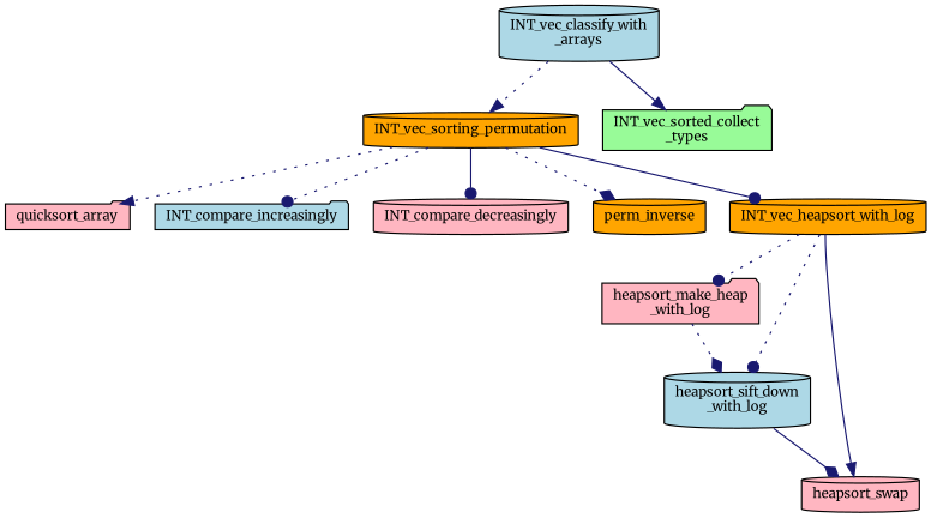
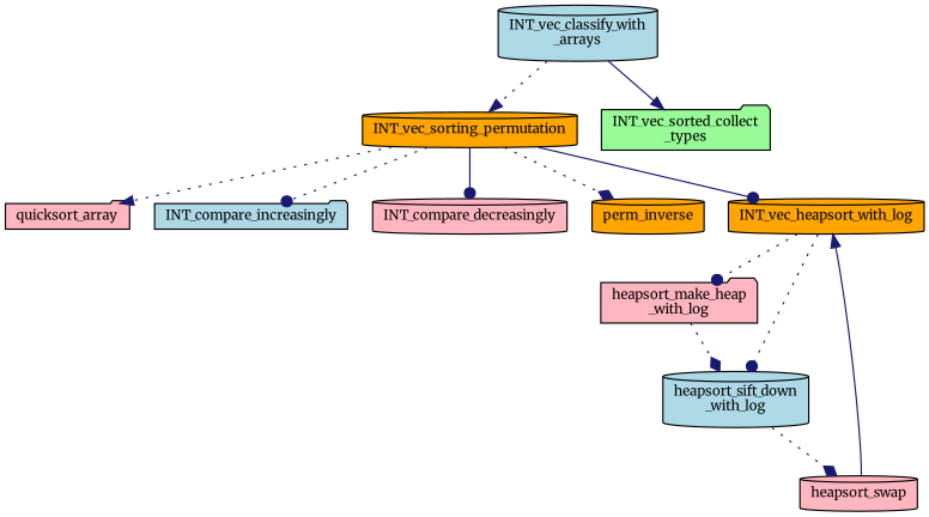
  digraph {
    fontname=Merriweather
    rankdir=TB
    node [color=black fillcolor=lightpink fontname=Merriweather fontsize=10 shape=cylinder style=filled]
    edge [arrowhead=dot color=midnightblue fontname=Merriweather fontsize=10 labelfontname=Helvetica labelfontsize=10 style=dotted]
    n1 [fillcolor=lightblue fontcolor=black height=0.2 label="INT_vec_classify_with\l_arrays" width=0.4]
    n2 [fillcolor=orange height=0.2 label=INT_vec_sorting_permutation width=0.4]
    n3 [fillcolor=palegreen height=0.2 label="INT_vec_sorted_collect\l_types" shape=folder width=0.4]
    n4 [height=0.2 label=quicksort_array shape=folder width=0.4]
    n5 [fillcolor=lightblue height=0.2 label=INT_compare_increasingly shape=folder width=0.4]
    n6 [height=0.2 label=INT_compare_decreasingly width=0.4]
    n7 [fillcolor=orange height=0.2 label=perm_inverse width=0.4]
    n8 [fillcolor=orange height=0.2 label=INT_vec_heapsort_with_log width=0.4]
    n9 [height=0.2 label="heapsort_make_heap\l_with_log" shape=folder width=0.4]
    n10 [fillcolor=lightblue height=0.2 label="heapsort_sift_down\l_with_log" width=0.4]
    n11 [height=0.2 label=heapsort_swap width=0.4]
    n1 -> n2 [arrowhead=normal]
    n1 -> n3 [arrowhead=normal style=solid]
    n2 -> n4 [arrowhead=normal]
    n2 -> n5
    n2 -> n6 [style=solid]
    n2 -> n7 [arrowhead=diamond]
    n2 -> n8 [style=solid]
    n8 -> n9
    n8 -> n10
-   n8 -> n11 [arrowhead=normal style=solid]
+   n11 -> n8 [arrowhead=normal style=solid]
    n9 -> n10 [arrowhead=diamond]
-   n10 -> n11 [arrowhead=diamond style=solid]
+   n10 -> n11 [arrowhead=diamond]
  }
